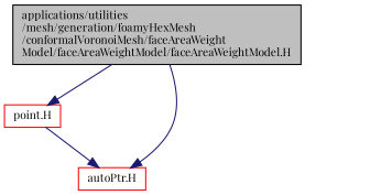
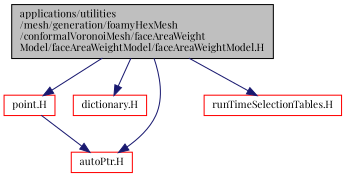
  digraph {
    fontname="Playfair Display"
    node [color=red fontname="Playfair Display" fontsize=10 shape=record]
    edge [color=midnightblue fontname="Playfair Display" fontsize=10 labelfontname=FreeSans labelfontsize=10 style=solid]
    n1 [color=black fillcolor=grey75 fontcolor=black height=0.2 label="applications/utilities\l/mesh/generation/foamyHexMesh\l/conformalVoronoiMesh/faceAreaWeight\lModel/faceAreaWeightModel/faceAreaWeightModel.H" style=filled width=0.4]
    n2 [height=0.2 label="point.H" width=0.4]
+   n3 [height=0.2 label="dictionary.H" width=0.4]
    n4 [height=0.2 label="autoPtr.H" width=0.4]
+   n5 [height=0.2 label="runTimeSelectionTables.H" width=0.4]
    n1 -> n2
+   n1 -> n3
    n1 -> n4
+   n1 -> n5
    n2 -> n4
  }
